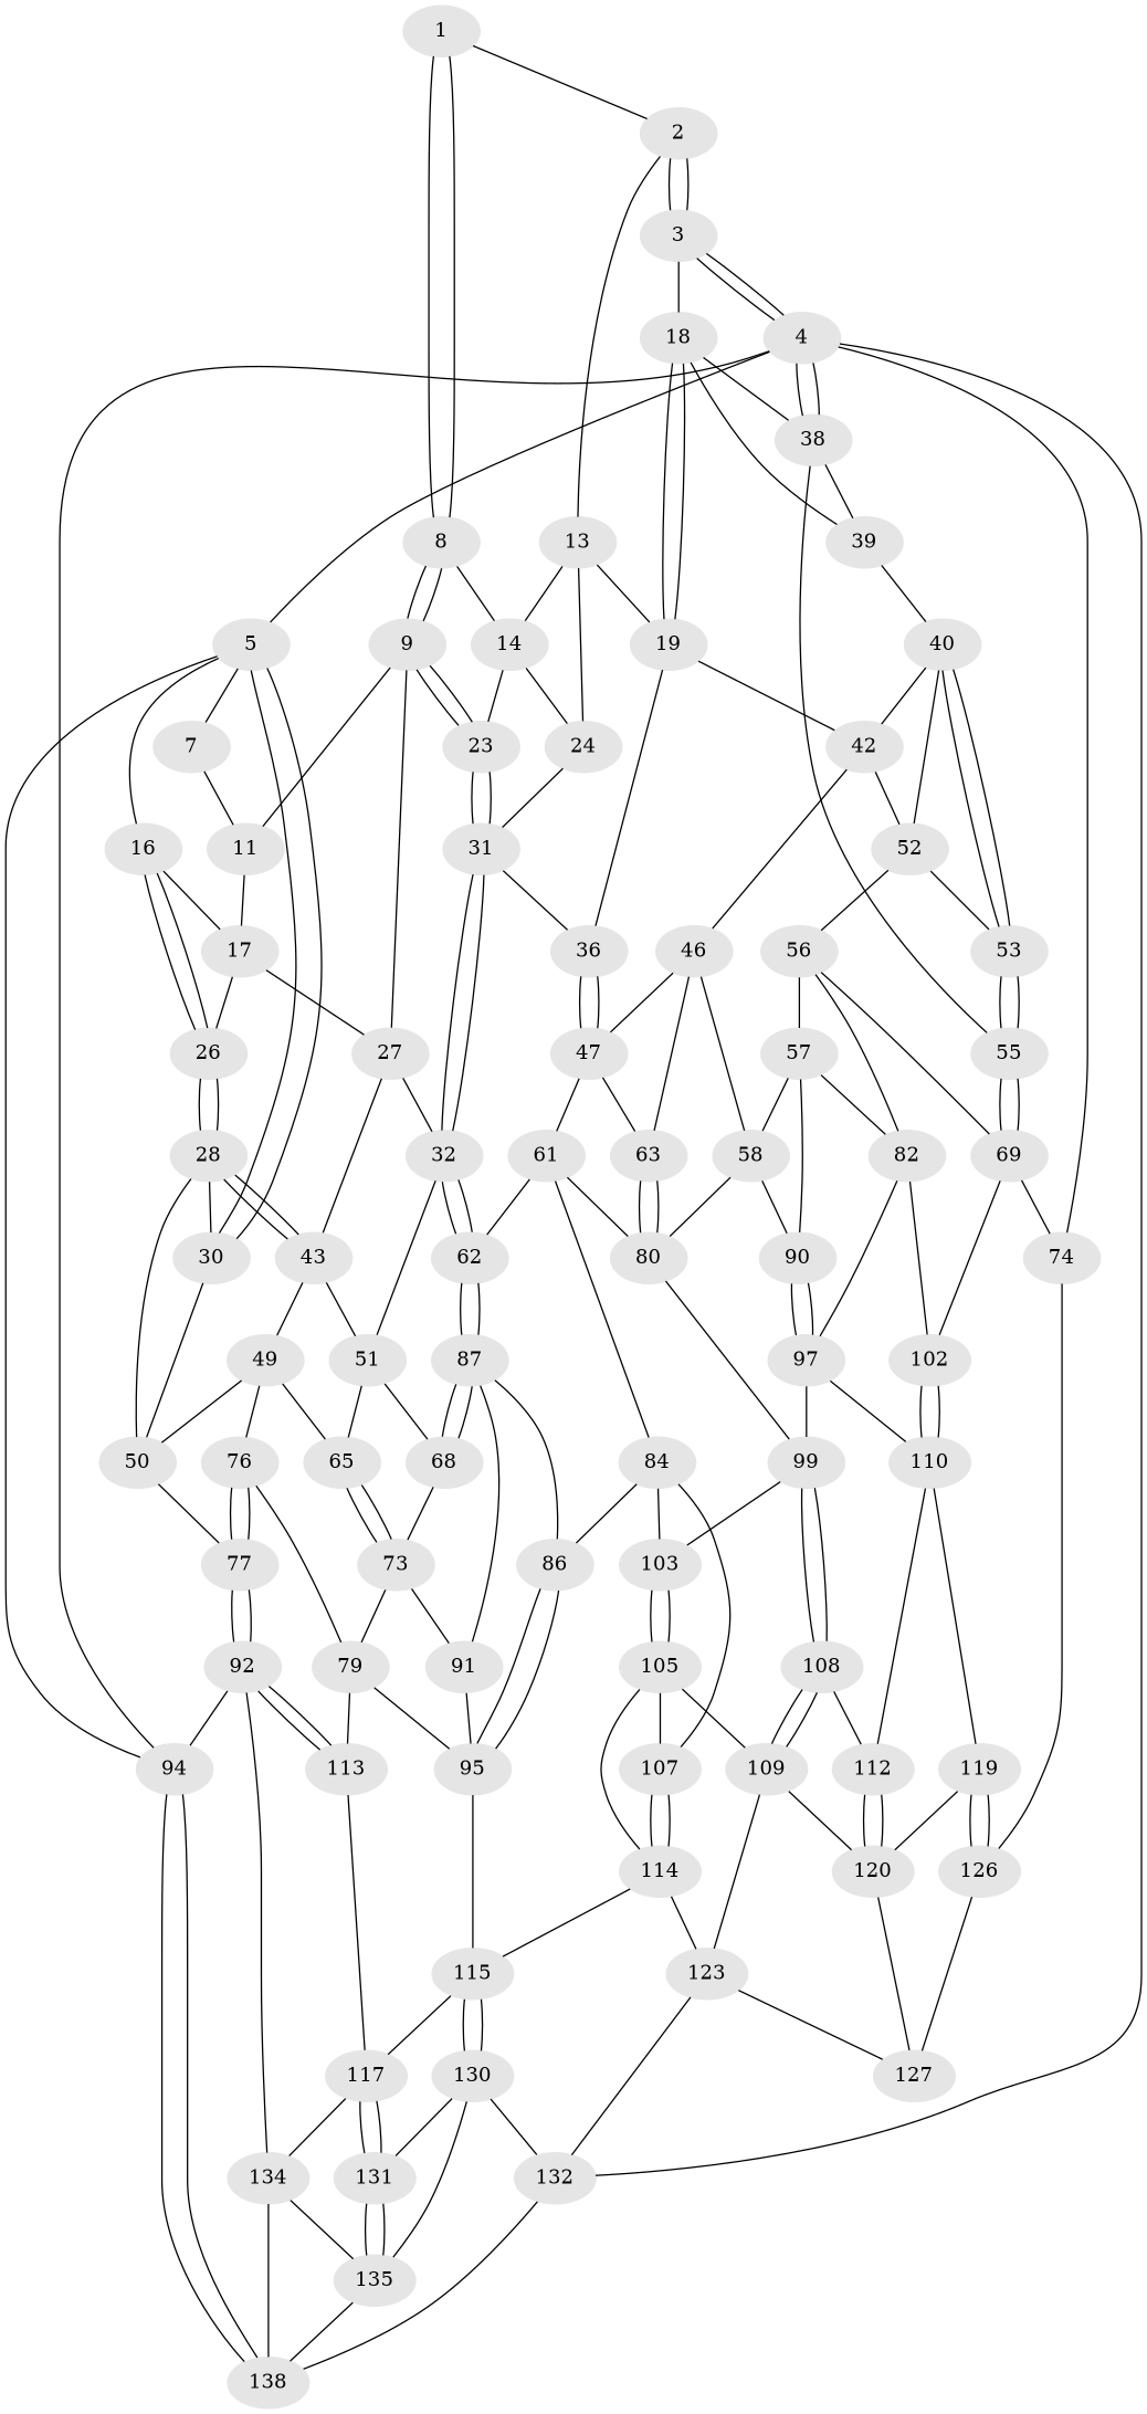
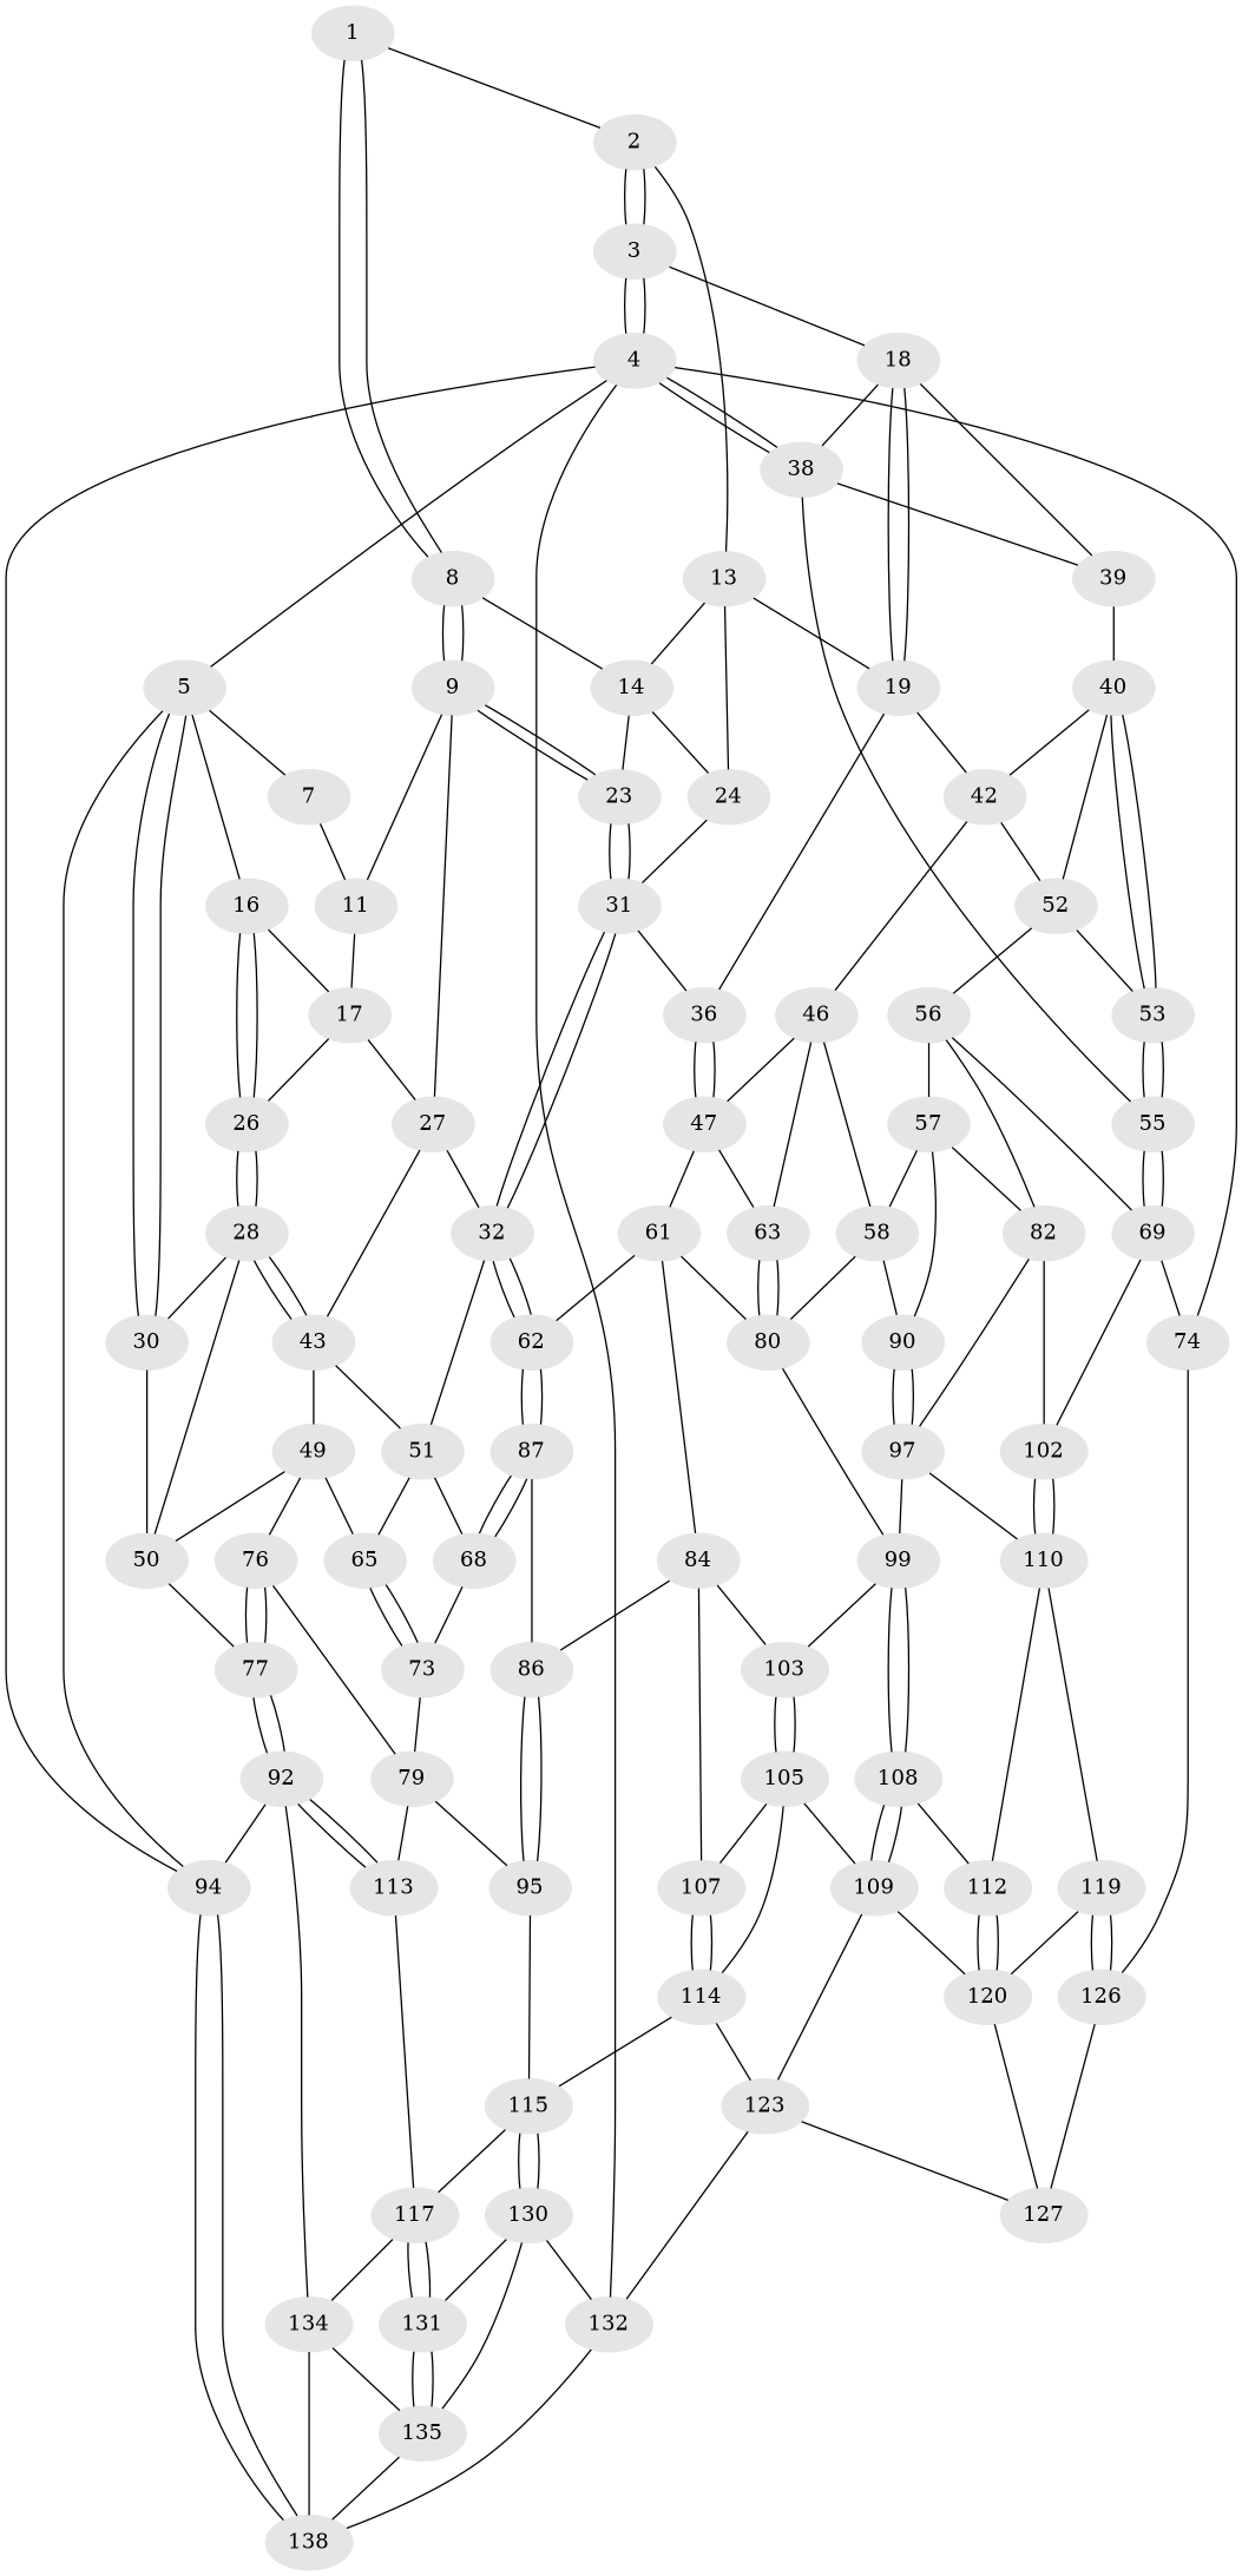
  graph {
    node [color=gray90 style=filled]
    2 [super="+12"]
    1
    8
    3 [super="+15"]
    13 [super="+21"]
    9 [super="+10"]
    14 [super="+22"]
    4 [super="+73"]
    18 [super="+37"]
    19 [super="+20"]
    24
    5 [super="+6"]
    38 [super="+44"]
    74
    94
    132 [super="+140"]
    39
    7
    16
    30
    55
    126 [super="+129"]
    138 [super="+139"]
    11
    17 [super="+25"]
    26
    50 [super="+71"]
    23
    27 [super="+34"]
    31 [super="+35"]
    32 [super="+33"]
    43 [super="+48"]
    36
    42 [super="+45"]
    28 [super="+29"]
    40 [super="+41"]
    47 [super="+60"]
    52 [super="+54"]
    46 [super="+59"]
    51 [super="+64"]
    62
    49 [super="+66"]
    77
    65
    68
    n46 [label=87 super="+87"]
    63
    61 [super="+81"]
    69 [super="+75"]
    53
    56 [super="+70"]
    58 [super="+88"]
    76
    90
    80 [super="+89"]
    84 [super="+85"]
    n57 [label=73 super="+78"]
    79 [super="+104"]
    92 [super="+93"]
    57 [super="+83"]
    82 [super="+101"]
    102
    97 [super="+98"]
    99 [super="+100"]
    86
    103
    107
-   91
    95 [super="+96"]
    110 [super="+111"]
    113
    127 [super="+128"]
    134 [super="+136"]
    115 [super="+116"]
    117 [super="+118"]
    108
    105 [super="+106"]
    114 [super="+125"]
    135 [super="+137"]
    130 [super="+133"]
    112
    119
    109 [super="+122"]
    120 [super="+121"]
    123 [super="+124"]
    131
    2 -- 3 [weight=2]
    2 -- 3
    2 -- 13
    1 -- 2
    1 -- 8
    1 -- 8
    8 -- 9
    8 -- 9
    8 -- 14
    3 -- 4
    3 -- 4
    3 -- 18
    13 -- 14
    13 -- 19
    13 -- 24
    9 -- 11
    9 -- 23
    9 -- 23
    9 -- 27
    14 -- 24
    14 -- 23
    4 -- 5
    4 -- 38
    4 -- 38
    4 -- 74
    4 -- 94
    4 -- 132
    18 -- 19
    18 -- 19
    18 -- 38
    18 -- 39
    19 -- 36
    19 -- 42
    24 -- 31
    5 -- 94
    5 -- 7
    5 -- 16
    5 -- 30
    5 -- 30
    38 -- 39
    38 -- 55
    74 -- 126
    94 -- 138
    94 -- 138
    132 -- 138
    39 -- 40
    7 -- 11
    16 -- 17
    16 -- 26
    16 -- 26
    30 -- 50
    55 -- 69
    55 -- 69
    126 -- 127 [weight=2]
    11 -- 17
    17 -- 26
    17 -- 27
    26 -- 28
    26 -- 28
    50 -- 77
    23 -- 31
    23 -- 31
    27 -- 32
    27 -- 43
    31 -- 32
    31 -- 32
    31 -- 36
    32 -- 51
    32 -- 62
    32 -- 62
    43 -- 51
    43 -- 49
    36 -- 47
    36 -- 47
    42 -- 52
    42 -- 46
    28 -- 30
    28 -- 50
    28 -- 43
    28 -- 43
    40 -- 42
    40 -- 52
    40 -- 53
    40 -- 53
    47 -- 63
    47 -- 61
    52 -- 53
    52 -- 56
    46 -- 47
    46 -- 63
    46 -- 58
    51 -- 65
    51 -- 68
    62 -- n46
    62 -- n46
    49 -- 50
    49 -- 65
    49 -- 76
    77 -- 92
    77 -- 92
    65 -- n57
    65 -- n57
    68 -- n57
    n46 -- 68
    n46 -- 68
    n46 -- 86
-   n46 -- 91
    63 -- 80
    63 -- 80
    61 -- 62
    61 -- 80
    61 -- 84
    69 -- 74
    69 -- 102
    53 -- 55
    53 -- 55
    56 -- 69
    56 -- 57
    56 -- 82
    58 -- 90
    58 -- 80
    76 -- 77
    76 -- 77
    76 -- 79
    90 -- 97
    90 -- 97
    80 -- 99
    84 -- 86
    84 -- 103
    84 -- 107
    n57 -- 79
-   n57 -- 91
    79 -- 95
    79 -- 113
    92 -- 94
    92 -- 113
    92 -- 113
    92 -- 134
    57 -- 58
    57 -- 90
    57 -- 82
    82 -- 102
    82 -- 97
    102 -- 110
    102 -- 110
    97 -- 99
    97 -- 110
    99 -- 103
    99 -- 108
    99 -- 108
    86 -- 95
    86 -- 95
    103 -- 105
    103 -- 105
    107 -- 114
    107 -- 114
-   91 -- 95
    95 -- 115
    110 -- 112
    110 -- 119
    113 -- 117
    134 -- 138
    134 -- 135
    115 -- 117
    115 -- 130
    115 -- 130
    117 -- 134
    117 -- 131
    117 -- 131
    108 -- 112
    108 -- 109
    108 -- 109
    105 -- 107
    105 -- 114
    105 -- 109
    114 -- 115
    114 -- 123
    135 -- 138
    130 -- 132
    130 -- 135
    130 -- 131
    112 -- 120
    112 -- 120
    119 -- 126
    119 -- 126
    119 -- 120
    109 -- 120
    109 -- 123
    120 -- 127
    123 -- 132
    123 -- 127
    131 -- 135
    131 -- 135
  }
